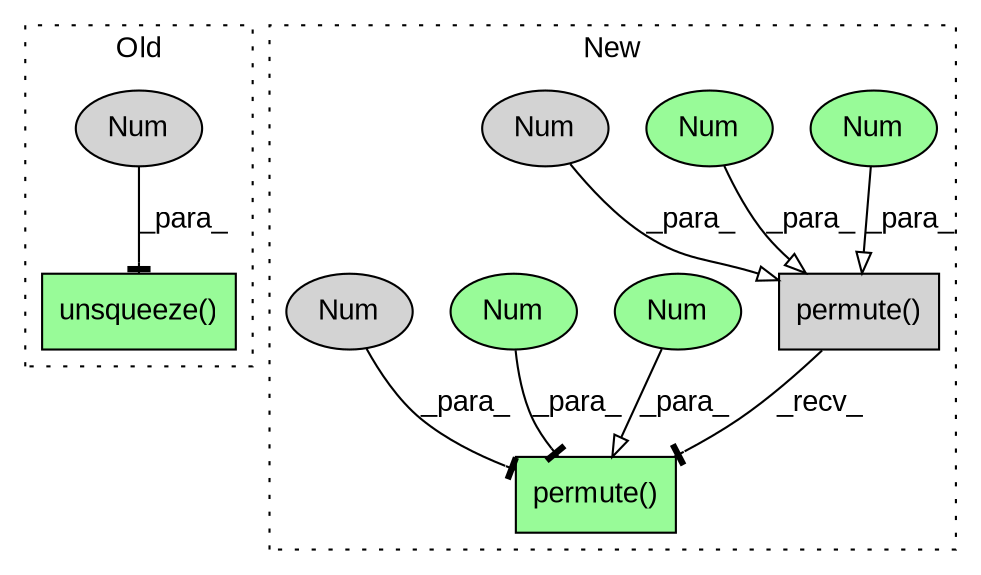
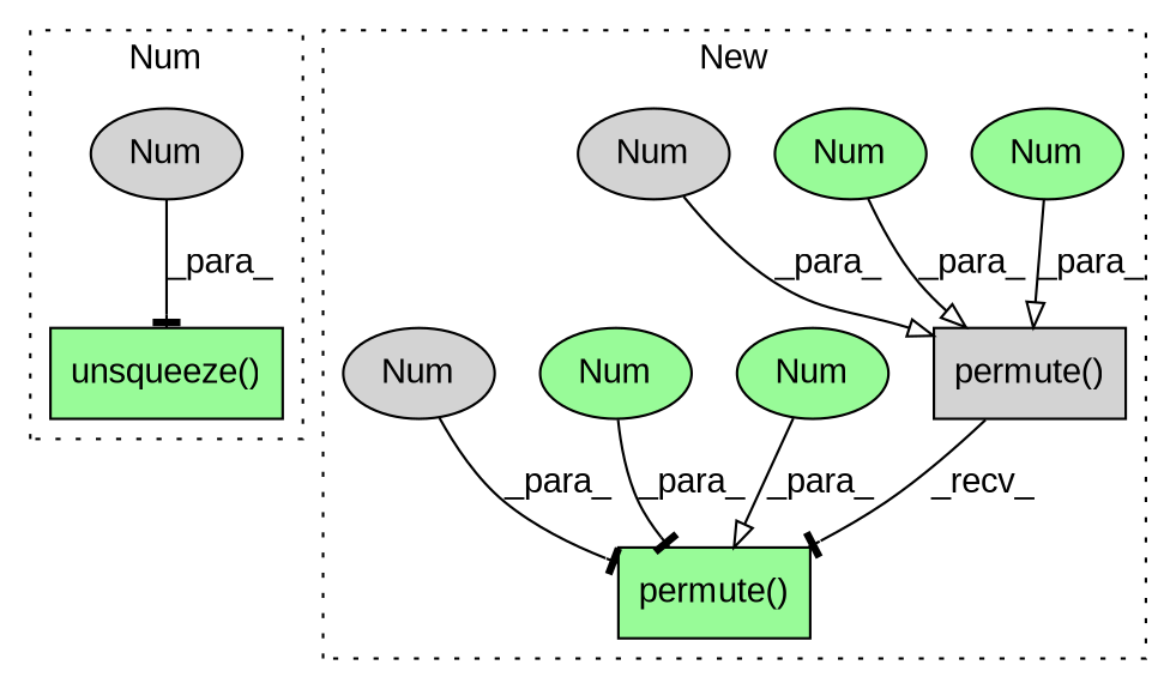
  digraph {
    fontname="Liberation Sans"
    node [a=76 l=1 shape=ellipse style=filled fillcolor=palegreen fontname="Liberation Sans"]
    edge [arrowhead=tee fontname="Liberation Sans"]
    n1 [a=75 l="16,1" label="unsqueeze()" s="1925,2063" shape=box]
    n2 [l=2 label=Num s=2061 fillcolor=lightgrey]
    n3 [a=75 l="15,1" label="permute()" s="2557,2577" shape=box fillcolor=lightgrey]
    n4 [label=Num s=2574]
    n5 [label=Num s=2576]
    n6 [label=Num s=2572 fillcolor=lightgrey]
    n7 [a=75 l="103,1" label="permute()" s="2557,2667" shape=box]
    n8 [label=Num s=2660]
    n9 [label=Num s=2662]
    n10 [label=Num s=2666 fillcolor=lightgrey]
    subgraph cluster_1 {
-     label=Old
+     label=Num
      style=dotted
      n1
      n2
    }
    subgraph cluster_2 {
      label=New
      style=dotted
      n3
      n4
      n5
      n6
      n7
      n8
      n9
      n10
    }
    n2 -> n1 [label=_para_]
    n3 -> n7 [label=_recv_]
    n4 -> n3 [label=_para_ arrowhead=onormal]
    n5 -> n3 [label=_para_ arrowhead=onormal]
    n6 -> n3 [label=_para_ arrowhead=onormal]
    n8 -> n7 [label=_para_ arrowhead=onormal]
    n9 -> n7 [label=_para_]
    n10 -> n7 [label=_para_]
  }
